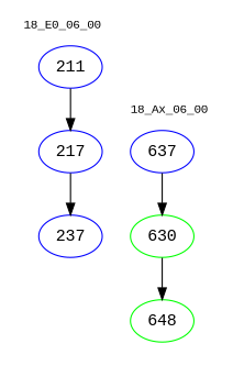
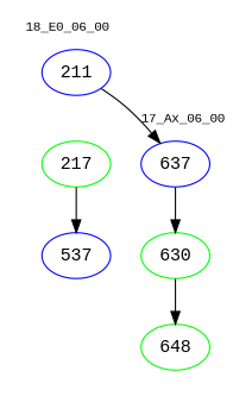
  digraph {
    fontname="Liberation Mono"
    node [color=blue fontname="Liberation Mono"]
    edge [color=black fontname="Liberation Mono"]
    n1 [label=637]
    n2 [color=green label=630]
    n3 [color=green label=648]
    n4 [label=211]
-   n5 [label=217]
-   n6 [label=237]
+   n5 [color=green label=217]
+   n6 [label=537]
    subgraph cluster_1 {
      color=white
      fontsize=10
-     label="18_Ax_06_00"
+     label="17_Ax_06_00"
      n1
      n2
      n3
    }
    subgraph cluster_2 {
      color=white
      fontsize=10
      label="18_E0_06_00"
      n4
      n5
      n6
    }
    n1 -> n2
    n2 -> n3
-   n4 -> n5
+   n4 -> n1
    n5 -> n6
  }
